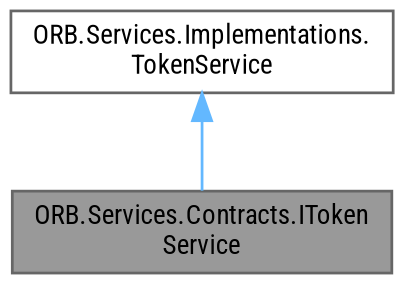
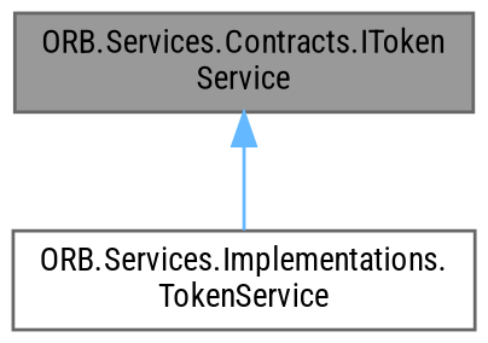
  digraph {
    fontname="Roboto Condensed"
    node [color=gray40 fontname="Roboto Condensed" fontsize=10 shape=box style=filled]
    n1 [fillcolor=grey60 fontcolor=black height=0.2 label="ORB.Services.Contracts.IToken\lService" width=0.4]
    n2 [fillcolor=white height=0.2 label="ORB.Services.Implementations.\lTokenService" width=0.4]
-   n2 -> n1 [color=steelblue1 dir=back fontname="Roboto Condensed" fontsize=10 labelfontname=Helvetica labelfontsize=10 style=solid]
+   n1 -> n2 [color=steelblue1 dir=back fontname="Roboto Condensed" fontsize=10 labelfontname=Helvetica labelfontsize=10 style=solid]
  }
